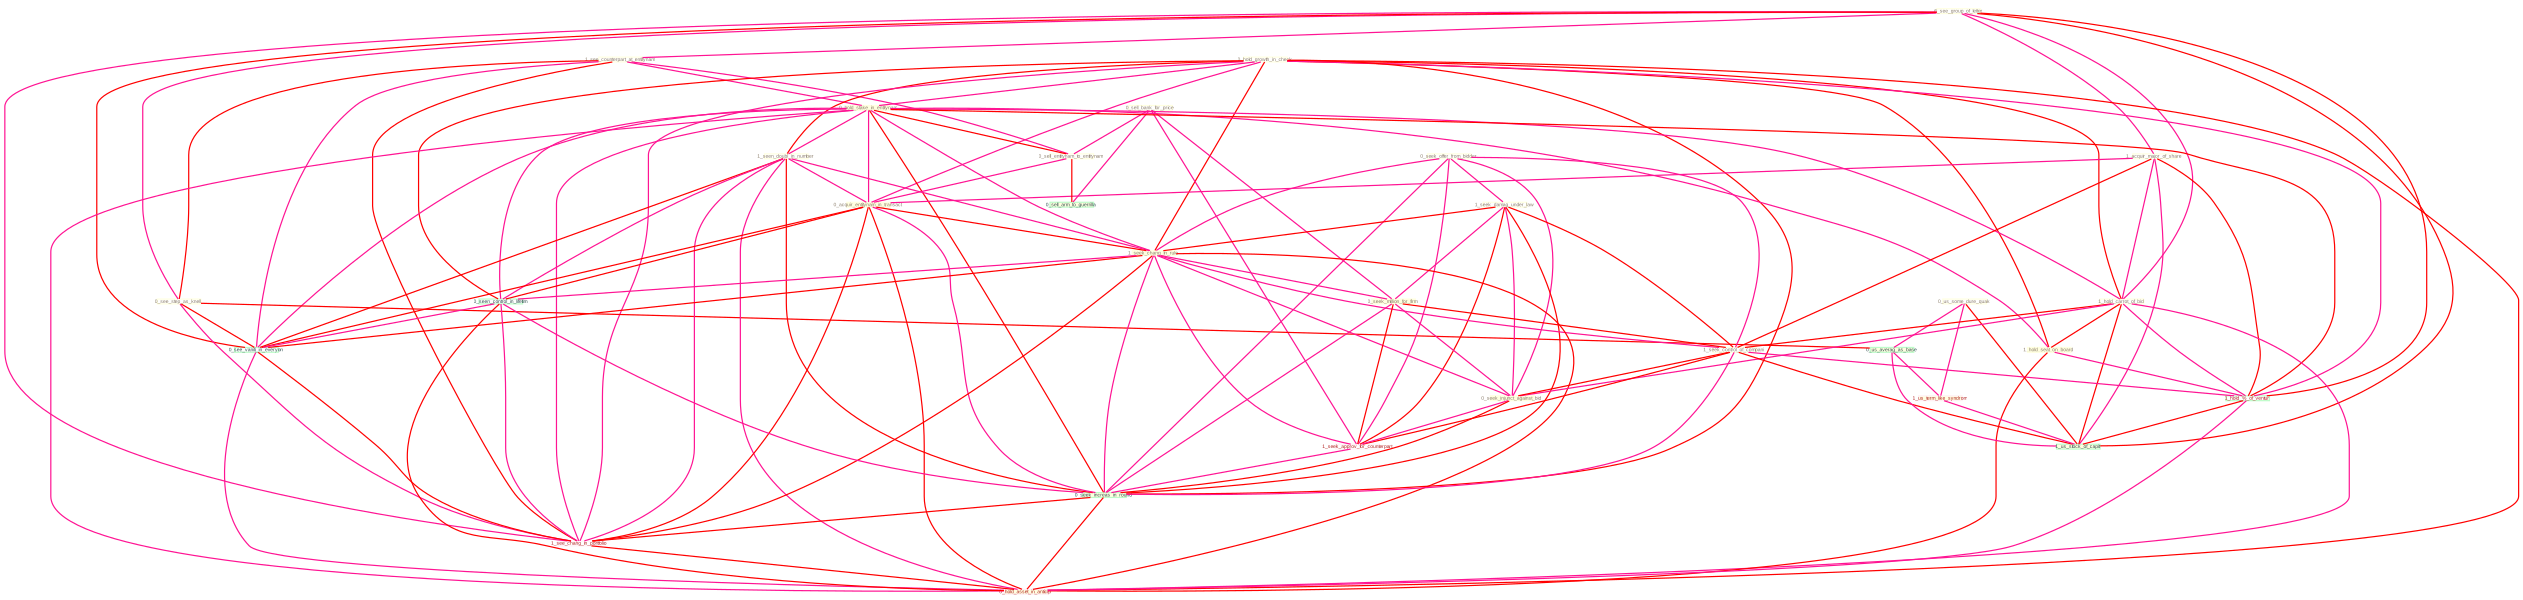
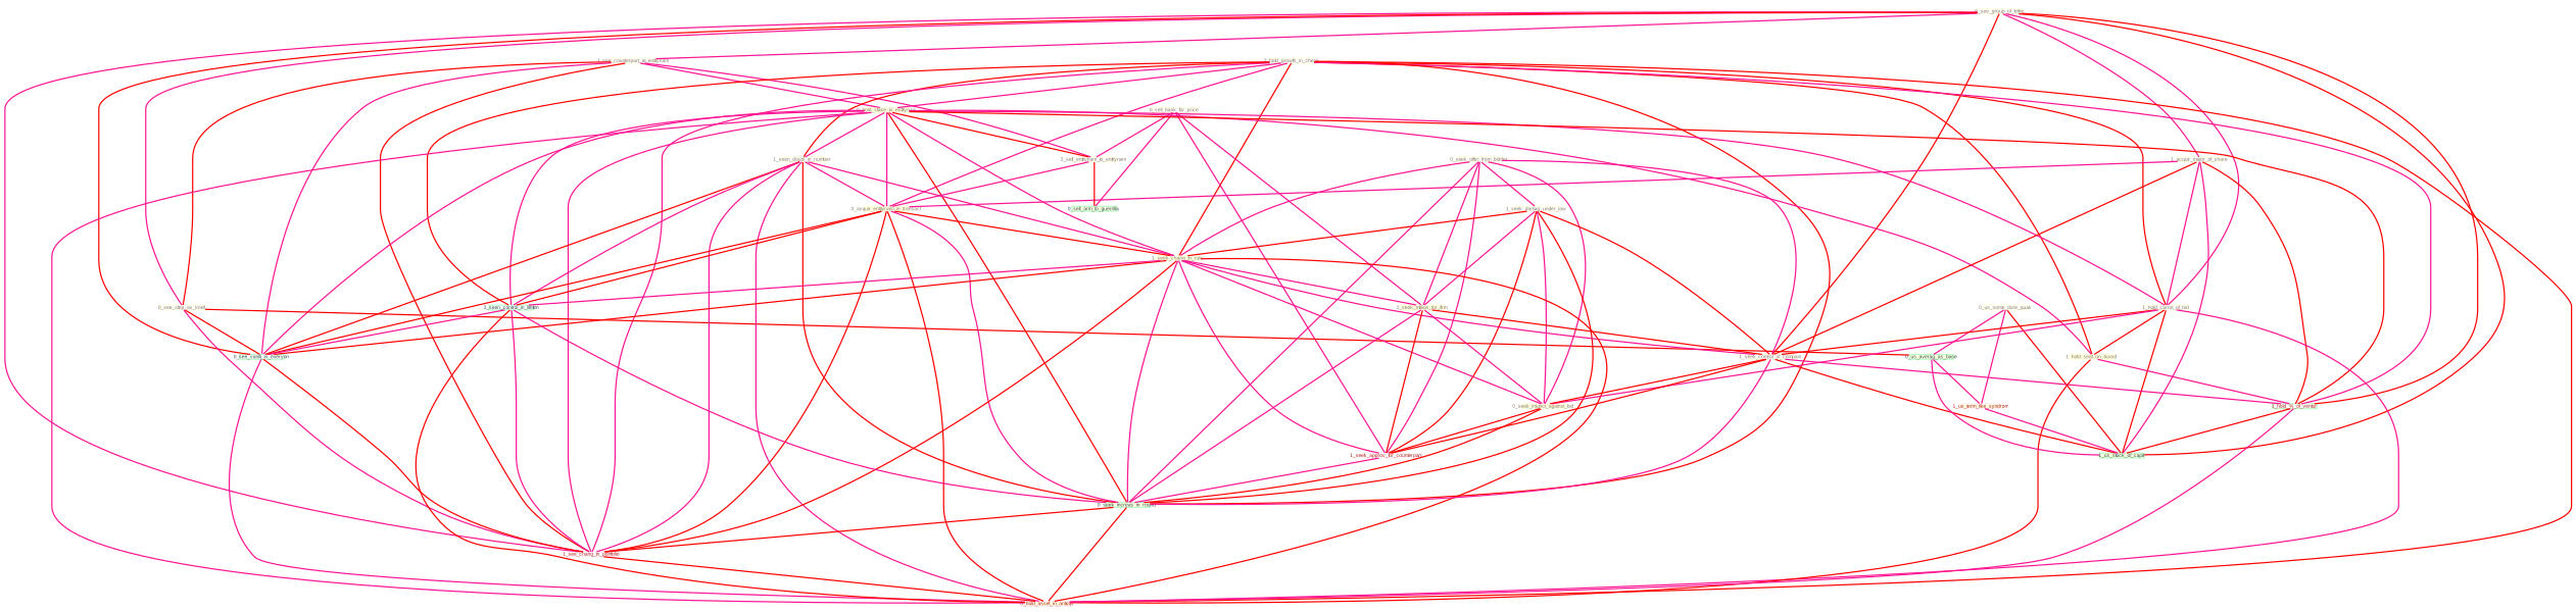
  graph {
    fontname="Liberation Sans"
    node [color="#ffffe0" fillcolor=white fixedsize=true fontcolor="#8b7d6b" fontname="Liberation Sans" fontsize=4 shape=polygon style=filled]
    edge [color=deeppink fontname="Liberation Sans" w=1]
    n1 [height=.06 label="6_see_group_of_letter" width=.5]
    "1_see_counterpart_at_entitynam " [height=.06 width=.5]
    "0_hold_growth_in_check " [height=.06 width=.5]
    "0_sell_bank_for_price " [height=.06 width=.5]
    "0_hold_stake_in_entitynam " [fillcolor=lightyellow height=.06 width=.5]
    "1_acquir_major_of_share " [height=.06 width=.5]
    "0_us_some_dure_quak " [height=.06 width=.5]
    "0_see_step_as_knell " [height=.06 width=.5]
    "0_seek_offer_from_bidder " [height=.06 width=.5]
    "1_seen_doubl_in_number " [height=.06 width=.5]
    "1_seek_damag_under_law " [height=.06 width=.5]
    "0_sell_entitynam_to_entitynam " [height=.06 width=.5]
    "0_acquir_entitynam_in_transact " [fillcolor=lightyellow height=.06 width=.5]
    "1_seek_chang_in_rule " [fillcolor=lightyellow height=.06 width=.5]
    "1_hold_carrot_of_bid " [height=.06 width=.5]
    "0_seek_million_for_firm " [fillcolor=lightyellow height=.06 width=.5]
    "1_seek_control_of_compani " [height=.06 width=.5]
    "0_seek_injunct_against_bid " [fillcolor=lightyellow height=.06 width=.5]
    "1_hold_seat_on_board " [fillcolor=lightyellow height=.06 width=.5]
    "1_us_term_like_syndrom " [color="#fff0f5" fillcolor=lightyellow fontcolor="#b22222" height=.06 width=.5]
    n21 [color="#fff0f5" fontcolor="#b22222" height=.06 label="1_seek_approv_for_counterpart" width=.5]
    "1_see_chang_in_portfolio " [color="#fff0f5" fontcolor="#b22222" height=.06 width=.5]
    "0_hold_asset_in_anticip " [color="#fff0f5" fillcolor=lightyellow fontcolor="#b22222" height=.06 width=.5]
    "1_hold_%_of_ventur " [color="#BDFCC9" fontcolor="#b22222" height=.06 width=.5]
    "0_see_vaniti_in_everyon " [color="#BDFCC9" fontcolor="#2f4f4f" height=.06 width=.5]
    "1_us_stock_of_capit " [color="#BDFCC9" fillcolor=lightyellow fontcolor="#2f4f4f" height=.06 width=.5]
    n27 [color="#BDFCC9" fontcolor="#2f4f4f" height=.06 label="0_seen_control_in_lifetim" width=.5]
    "0_seek_increas_in_round " [color="#BDFCC9" fillcolor=lightyellow fontcolor="#2f4f4f" height=.06 width=.5]
    "0_sell_arm_to_guerrilla " [color="#BDFCC9" fillcolor=lightyellow fontcolor="#2f4f4f" height=.06 width=.5]
    "0_us_averag_as_base " [color="#BDFCC9" fillcolor=lightyellow fontcolor="#2f4f4f" height=.06 width=.5]
    subgraph sub_1 {
      n1
      "1_see_counterpart_at_entitynam "
      "0_hold_growth_in_check "
      "0_sell_bank_for_price "
      "0_hold_stake_in_entitynam "
      "1_acquir_major_of_share "
      "0_us_some_dure_quak "
      "0_see_step_as_knell "
      "0_seek_offer_from_bidder "
      "1_seen_doubl_in_number "
      "1_seek_damag_under_law "
      "0_sell_entitynam_to_entitynam "
      "0_acquir_entitynam_in_transact "
      "1_seek_chang_in_rule "
      "1_hold_carrot_of_bid "
      "0_seek_million_for_firm "
      "1_seek_control_of_compani "
      "0_seek_injunct_against_bid "
      "1_hold_seat_on_board "
    }
    subgraph sub_2 {
      "1_us_term_like_syndrom "
      n21
      "1_see_chang_in_portfolio "
      "0_hold_asset_in_anticip "
    }
    n1 -- "1_see_counterpart_at_entitynam "
    n1 -- "1_acquir_major_of_share "
    n1 -- "0_see_step_as_knell "
    n1 -- "1_hold_carrot_of_bid "
+   n1 -- "1_seek_control_of_compani " [color=red]
    n1 -- "1_see_chang_in_portfolio "
    n1 -- "1_hold_%_of_ventur " [color=red]
    n1 -- "0_see_vaniti_in_everyon " [color=red]
    n1 -- "1_us_stock_of_capit " [color=red]
    "1_see_counterpart_at_entitynam " -- "0_hold_stake_in_entitynam "
    "1_see_counterpart_at_entitynam " -- "0_see_step_as_knell " [color=red]
    "1_see_counterpart_at_entitynam " -- "0_sell_entitynam_to_entitynam "
    "1_see_counterpart_at_entitynam " -- "1_see_chang_in_portfolio " [color=red]
    "1_see_counterpart_at_entitynam " -- "0_see_vaniti_in_everyon "
    "0_hold_growth_in_check " -- "0_hold_stake_in_entitynam " [w=2]
    "0_hold_growth_in_check " -- "1_seen_doubl_in_number " [color=red]
    "0_hold_growth_in_check " -- "0_acquir_entitynam_in_transact "
    "0_hold_growth_in_check " -- "1_seek_chang_in_rule " [color=red]
    "0_hold_growth_in_check " -- "1_hold_carrot_of_bid " [color=red]
    "0_hold_growth_in_check " -- "1_hold_seat_on_board " [color=red]
    "0_hold_growth_in_check " -- "1_see_chang_in_portfolio "
    "0_hold_growth_in_check " -- "0_hold_asset_in_anticip " [color=red w=2]
    "0_hold_growth_in_check " -- "1_hold_%_of_ventur "
    "0_hold_growth_in_check " -- n27 [color=red]
    "0_hold_growth_in_check " -- "0_seek_increas_in_round " [color=red]
    "0_sell_bank_for_price " -- "0_sell_entitynam_to_entitynam "
    "0_sell_bank_for_price " -- "0_seek_million_for_firm "
    "0_sell_bank_for_price " -- n21
    "0_sell_bank_for_price " -- "0_sell_arm_to_guerrilla "
    "0_hold_stake_in_entitynam " -- "1_seen_doubl_in_number "
    "0_hold_stake_in_entitynam " -- "0_sell_entitynam_to_entitynam " [color=red]
    "0_hold_stake_in_entitynam " -- "0_acquir_entitynam_in_transact "
    "0_hold_stake_in_entitynam " -- "1_seek_chang_in_rule "
    "0_hold_stake_in_entitynam " -- "1_hold_carrot_of_bid "
    "0_hold_stake_in_entitynam " -- "1_hold_seat_on_board "
    "0_hold_stake_in_entitynam " -- "1_see_chang_in_portfolio "
    "0_hold_stake_in_entitynam " -- "0_hold_asset_in_anticip " [w=2]
    "0_hold_stake_in_entitynam " -- "1_hold_%_of_ventur " [color=red]
    "0_hold_stake_in_entitynam " -- "0_see_vaniti_in_everyon "
    "0_hold_stake_in_entitynam " -- n27
    "0_hold_stake_in_entitynam " -- "0_seek_increas_in_round " [color=red]
    "1_acquir_major_of_share " -- "0_acquir_entitynam_in_transact "
    "1_acquir_major_of_share " -- "1_hold_carrot_of_bid "
    "1_acquir_major_of_share " -- "1_seek_control_of_compani " [color=red]
    "1_acquir_major_of_share " -- "1_hold_%_of_ventur " [color=red]
    "1_acquir_major_of_share " -- "1_us_stock_of_capit "
    "0_us_some_dure_quak " -- "1_us_term_like_syndrom "
    "0_us_some_dure_quak " -- "1_us_stock_of_capit " [color=red]
    "0_us_some_dure_quak " -- "0_us_averag_as_base "
    "0_see_step_as_knell " -- "1_see_chang_in_portfolio "
    "0_see_step_as_knell " -- "0_see_vaniti_in_everyon " [color=red]
    "0_see_step_as_knell " -- "0_us_averag_as_base " [color=red]
    "0_seek_offer_from_bidder " -- "1_seek_damag_under_law "
    "0_seek_offer_from_bidder " -- "1_seek_chang_in_rule "
+   "0_seek_offer_from_bidder " -- "0_seek_million_for_firm "
    "0_seek_offer_from_bidder " -- "1_seek_control_of_compani "
    "0_seek_offer_from_bidder " -- "0_seek_injunct_against_bid "
    "0_seek_offer_from_bidder " -- n21
    "0_seek_offer_from_bidder " -- "0_seek_increas_in_round "
    "1_seen_doubl_in_number " -- "0_acquir_entitynam_in_transact "
    "1_seen_doubl_in_number " -- "1_seek_chang_in_rule "
    "1_seen_doubl_in_number " -- "1_see_chang_in_portfolio "
    "1_seen_doubl_in_number " -- "0_hold_asset_in_anticip "
    "1_seen_doubl_in_number " -- "0_see_vaniti_in_everyon " [color=red]
    "1_seen_doubl_in_number " -- n27 [w=2]
    "1_seen_doubl_in_number " -- "0_seek_increas_in_round " [color=red]
    "1_seek_damag_under_law " -- "1_seek_chang_in_rule " [color=red]
    "1_seek_damag_under_law " -- "0_seek_million_for_firm "
    "1_seek_damag_under_law " -- "1_seek_control_of_compani " [color=red]
    "1_seek_damag_under_law " -- "0_seek_injunct_against_bid "
    "1_seek_damag_under_law " -- n21 [color=red]
    "1_seek_damag_under_law " -- "0_seek_increas_in_round " [color=red]
    "0_sell_entitynam_to_entitynam " -- "0_acquir_entitynam_in_transact "
    "0_sell_entitynam_to_entitynam " -- "0_sell_arm_to_guerrilla " [color=red w=2]
    "0_acquir_entitynam_in_transact " -- "1_seek_chang_in_rule " [color=red]
    "0_acquir_entitynam_in_transact " -- "1_see_chang_in_portfolio " [color=red]
    "0_acquir_entitynam_in_transact " -- "0_hold_asset_in_anticip " [color=red]
    "0_acquir_entitynam_in_transact " -- "0_see_vaniti_in_everyon " [color=red]
    "0_acquir_entitynam_in_transact " -- n27 [color=red]
    "0_acquir_entitynam_in_transact " -- "0_seek_increas_in_round "
    "1_seek_chang_in_rule " -- "0_seek_million_for_firm "
    "1_seek_chang_in_rule " -- "1_seek_control_of_compani "
    "1_seek_chang_in_rule " -- "0_seek_injunct_against_bid "
    "1_seek_chang_in_rule " -- n21
    "1_seek_chang_in_rule " -- "1_see_chang_in_portfolio " [color=red w=2]
    "1_seek_chang_in_rule " -- "0_hold_asset_in_anticip " [color=red]
    "1_seek_chang_in_rule " -- "0_see_vaniti_in_everyon " [color=red]
    "1_seek_chang_in_rule " -- n27
    "1_seek_chang_in_rule " -- "0_seek_increas_in_round " [w=2]
    "1_hold_carrot_of_bid " -- "1_seek_control_of_compani " [color=red]
    "1_hold_carrot_of_bid " -- "0_seek_injunct_against_bid "
    "1_hold_carrot_of_bid " -- "1_hold_seat_on_board " [color=red]
    "1_hold_carrot_of_bid " -- "0_hold_asset_in_anticip "
-   "1_hold_carrot_of_bid " -- "1_hold_%_of_ventur " [w=2]
    "1_hold_carrot_of_bid " -- "1_us_stock_of_capit " [color=red]
    "0_seek_million_for_firm " -- "1_seek_control_of_compani " [color=red]
    "0_seek_million_for_firm " -- "0_seek_injunct_against_bid "
    "0_seek_million_for_firm " -- n21 [color=red w=2]
    "0_seek_million_for_firm " -- "0_seek_increas_in_round "
    "1_seek_control_of_compani " -- "0_seek_injunct_against_bid " [color=red]
    "1_seek_control_of_compani " -- n21 [color=red]
    "1_seek_control_of_compani " -- "1_hold_%_of_ventur "
    "1_seek_control_of_compani " -- "1_us_stock_of_capit " [color=red]
    "1_seek_control_of_compani " -- "0_seek_increas_in_round "
-   "0_seek_injunct_against_bid " -- n21
+   "0_seek_injunct_against_bid " -- n21 [color=red]
    "0_seek_injunct_against_bid " -- "0_seek_increas_in_round " [color=red]
    "1_hold_seat_on_board " -- "0_hold_asset_in_anticip " [color=red]
    "1_hold_seat_on_board " -- "1_hold_%_of_ventur "
    "1_us_term_like_syndrom " -- "1_us_stock_of_capit "
    n21 -- "0_seek_increas_in_round "
    "1_see_chang_in_portfolio " -- "0_hold_asset_in_anticip " [color=red]
    "1_hold_%_of_ventur " -- "0_hold_asset_in_anticip "
    "1_hold_%_of_ventur " -- "1_us_stock_of_capit " [color=red]
    "0_see_vaniti_in_everyon " -- "1_see_chang_in_portfolio " [color=red w=2]
    "0_see_vaniti_in_everyon " -- "0_hold_asset_in_anticip "
    n27 -- "1_see_chang_in_portfolio "
    n27 -- "0_hold_asset_in_anticip " [color=red]
    n27 -- "0_see_vaniti_in_everyon "
    n27 -- "0_seek_increas_in_round "
    "0_seek_increas_in_round " -- "1_see_chang_in_portfolio " [color=red]
    "0_seek_increas_in_round " -- "0_hold_asset_in_anticip " [color=red]
    "0_us_averag_as_base " -- "1_us_term_like_syndrom "
    "0_us_averag_as_base " -- "1_us_stock_of_capit "
  }
